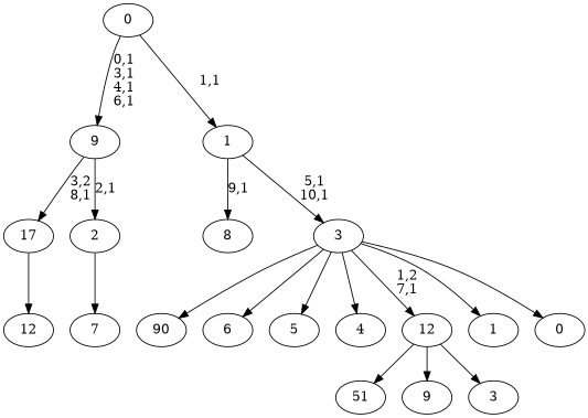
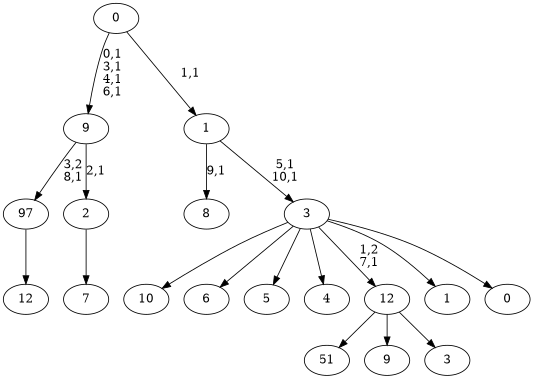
  digraph {
    n1 [label=12]
    n2 [label=51]
-   n3 [label=90]
+   n3 [label=10]
    n4 [label=9]
    n5 [label=8]
    n6 [label=7]
-   17
+   17 [label=97]
    n8 [label=6]
    n9 [label=5]
    n10 [label=4]
    n11 [label=3]
    12
    n13 [label=2]
    9
    n15 [label=1]
    n16 [label=0]
    3
    1
    0
    17 -> n1
    12 -> n2
    12 -> n4
    12 -> n11
    n13 -> n6
    9 -> 17 [label="3,2\n8,1"]
    9 -> n13 [label="2,1"]
    3 -> n3
    3 -> n8
    3 -> n9
    3 -> n10
    3 -> 12 [label="1,2\n7,1"]
    3 -> n15
    3 -> n16
    1 -> n5 [label="9,1"]
    1 -> 3 [label="5,1\n10,1"]
    0 -> 9 [label="0,1\n3,1\n4,1\n6,1"]
    0 -> 1 [label="1,1"]
  }
